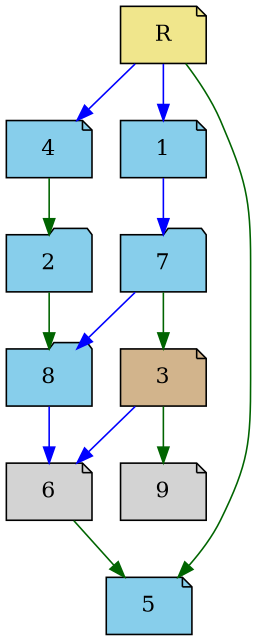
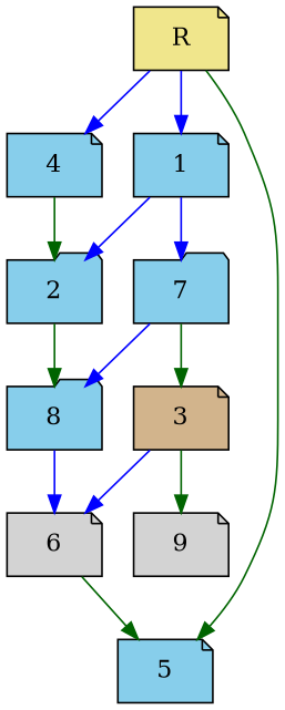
  digraph {
    node [fillcolor=skyblue shape=note style=filled]
    edge [color=blue]
    2 [shape=folder]
    1
    7 [shape=folder]
    8 [shape=folder]
    3 [fillcolor=tan]
    6 [fillcolor=lightgrey]
    9 [fillcolor=lightgrey]
    5
    4
    R [fillcolor=khaki]
    2 -> 8 [color=darkgreen]
+   1 -> 2
    1 -> 7
    7 -> 8
    7 -> 3 [color=darkgreen]
    8 -> 6
    3 -> 6
    3 -> 9 [color=darkgreen]
    6 -> 5 [color=darkgreen]
    4 -> 2 [color=darkgreen]
    R -> 1
    R -> 5 [color=darkgreen]
    R -> 4
  }
